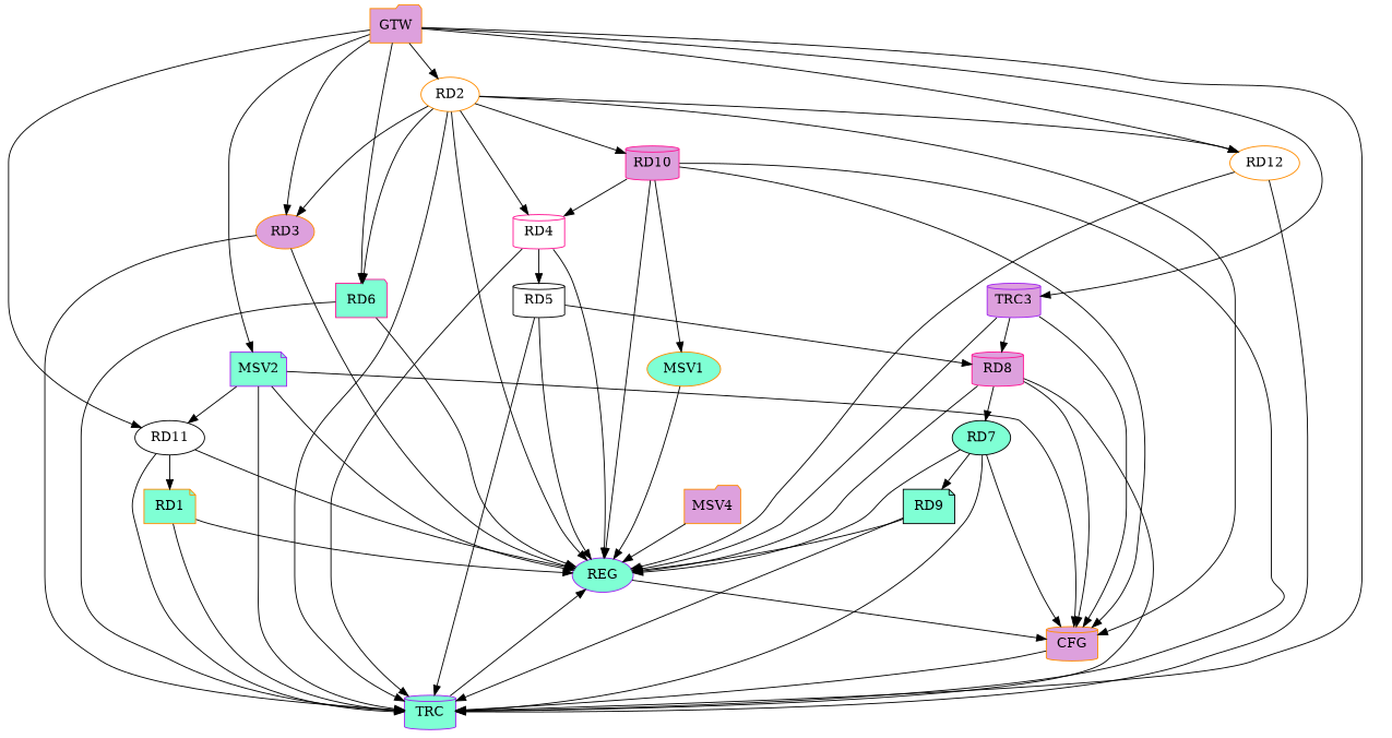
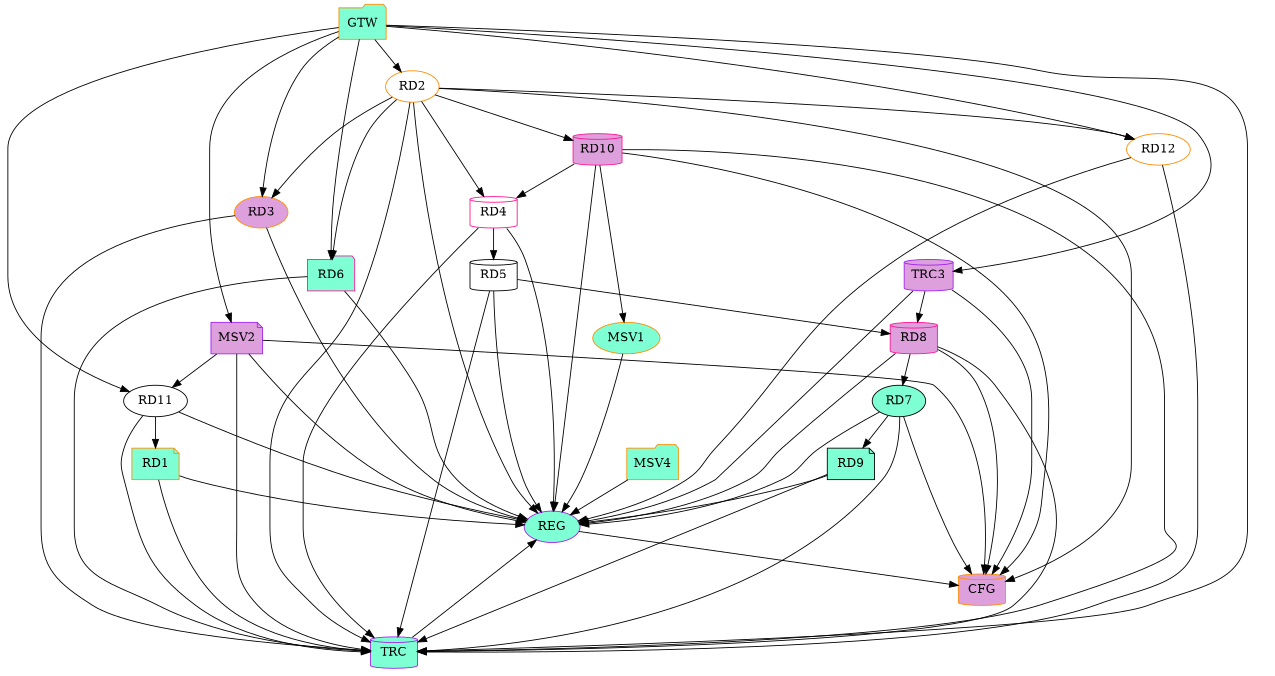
  strict digraph {
    node [color=darkorange fillcolor=aquamarine shape=ellipse style=filled]
    n1 [label=RD1 shape=note]
    n2 [color=purple label=REG]
    n3 [color=purple label=TRC shape=cylinder]
    n4 [fillcolor=plum label=CFG shape=cylinder]
    n5 [fillcolor=white label=RD2]
    n6 [fillcolor=plum label=RD3]
    n7 [color=deeppink fillcolor=white label=RD4 shape=cylinder]
    n8 [color=deeppink label=RD6 shape=folder]
    n9 [color=deeppink fillcolor=plum label=RD10 shape=cylinder]
    n10 [fillcolor=white label=RD12]
    n11 [color=black fillcolor=white label=RD5 shape=cylinder]
    n12 [label=MSV1]
    n13 [color=deeppink fillcolor=plum label=RD8 shape=cylinder]
    n14 [color=black label=RD7]
-   n15 [fillcolor=plum label=MSV4 shape=folder]
+   n15 [label=MSV4 shape=folder]
    n16 [color=black label=RD9 shape=note]
    n17 [color=black fillcolor=white label=RD11]
-   n18 [fillcolor=plum label=GTW shape=folder]
-   n19 [color=purple label=MSV2 shape=note]
+   n18 [label=GTW shape=folder]
+   n19 [color=purple fillcolor=plum label=MSV2 shape=note]
    n20 [color=purple fillcolor=plum label=TRC3 shape=cylinder]
    n1 -> n2
    n1 -> n3
    n2 -> n4
    n3 -> n2
-   n4 -> n3
    n5 -> n2
    n5 -> n3
    n5 -> n4
    n5 -> n6
    n5 -> n7
    n5 -> n8
    n5 -> n9
    n5 -> n10
    n6 -> n2
    n6 -> n3
    n7 -> n2
    n7 -> n3
    n7 -> n11
    n8 -> n2
    n8 -> n3
    n9 -> n2
    n9 -> n3
    n9 -> n4
    n9 -> n7
    n9 -> n12
    n10 -> n2
    n10 -> n3
    n11 -> n2
    n11 -> n3
    n11 -> n13
    n12 -> n2
    n13 -> n2
    n13 -> n3
    n13 -> n4
    n13 -> n14
    n14 -> n2
    n14 -> n3
    n14 -> n4
    n14 -> n16
    n15 -> n2
    n16 -> n2
    n16 -> n3
    n17 -> n1
    n17 -> n2
    n17 -> n3
    n18 -> n3
    n18 -> n5
    n18 -> n6
    n18 -> n8
    n18 -> n10
    n18 -> n17
    n18 -> n19
    n18 -> n20
    n19 -> n2
    n19 -> n3
    n19 -> n4
    n19 -> n17
    n20 -> n2
    n20 -> n4
    n20 -> n13
  }
